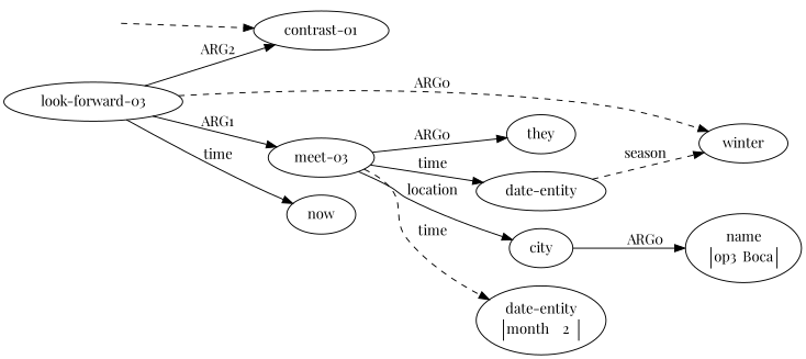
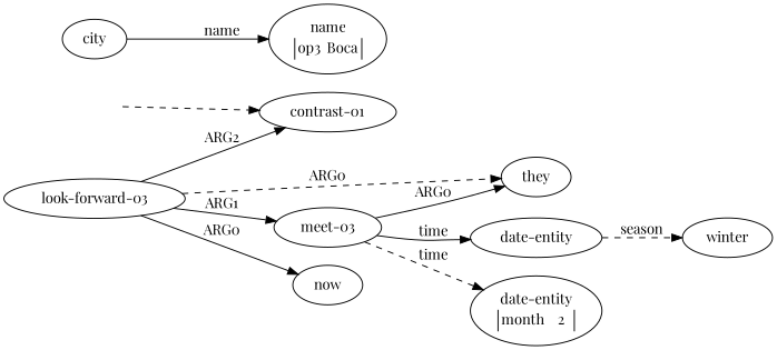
  digraph {
    fontname="Playfair Display"
    rankdir=LR
    node [fontname="Playfair Display"]
    edge [fontname="Playfair Display" style=solid]
    top [style=invis]
    n2 [label=<<table align="center" border="0" cellspacing="0"><tr><td colspan="2">contrast-01</td></tr></table>>]
    n3 [label=<<table align="center" border="0" cellspacing="0"><tr><td colspan="2">look-forward-03</td></tr></table>>]
    n4 [label=<<table align="center" border="0" cellspacing="0"><tr><td colspan="2">they</td></tr></table>>]
    n5 [label=<<table align="center" border="0" cellspacing="0"><tr><td colspan="2">meet-03</td></tr></table>>]
    n6 [label=<<table align="center" border="0" cellspacing="0"><tr><td colspan="2">now</td></tr></table>>]
    n7 [label=<<table align="center" border="0" cellspacing="0"><tr><td colspan="2">date-entity</td></tr></table>>]
    n8 [label=<<table align="center" border="0" cellspacing="0"><tr><td colspan="2">city</td></tr></table>>]
    n9 [label=<<table align="center" border="0" cellspacing="0"><tr><td colspan="2">date-entity</td></tr><tr><td sides="l" border="1" align="left">month</td><td sides="r" border="1" align="left">2</td></tr></table>>]
    n10 [label=<<table align="center" border="0" cellspacing="0"><tr><td colspan="2">winter</td></tr></table>>]
    n11 [label=<<table align="center" border="0" cellspacing="0"><tr><td colspan="2">name</td></tr><tr><td sides="l" border="1" align="left">op3</td><td sides="r" border="1" align="left">Boca</td></tr></table>>]
    top -> n2 [style=dashed]
    n3 -> n2 [label=ARG2]
-   n3 -> n10 [label=ARG0 style=dashed]
+   n3 -> n4 [label=ARG0 style=dashed]
    n3 -> n5 [label=ARG1]
-   n3 -> n6 [label=time]
+   n3 -> n6 [label=ARG0]
    n5 -> n4 [label=ARG0]
    n5 -> n7 [label=time]
-   n5 -> n8 [label=location]
    n5 -> n9 [label=time style=dashed]
    n7 -> n10 [label=season style=dashed]
-   n8 -> n11 [label=ARG0]
+   n8 -> n11 [label=name]
  }
